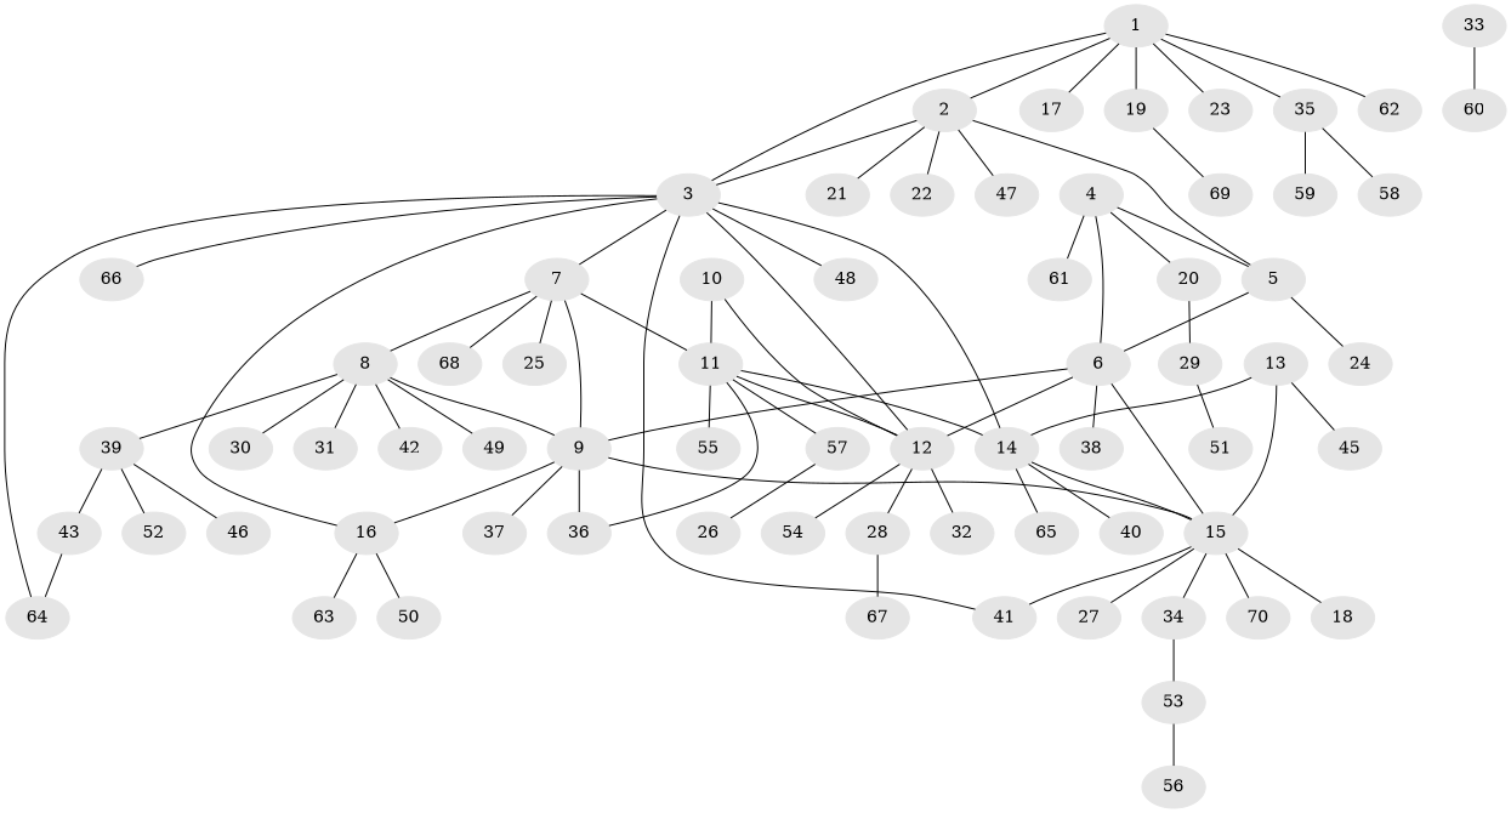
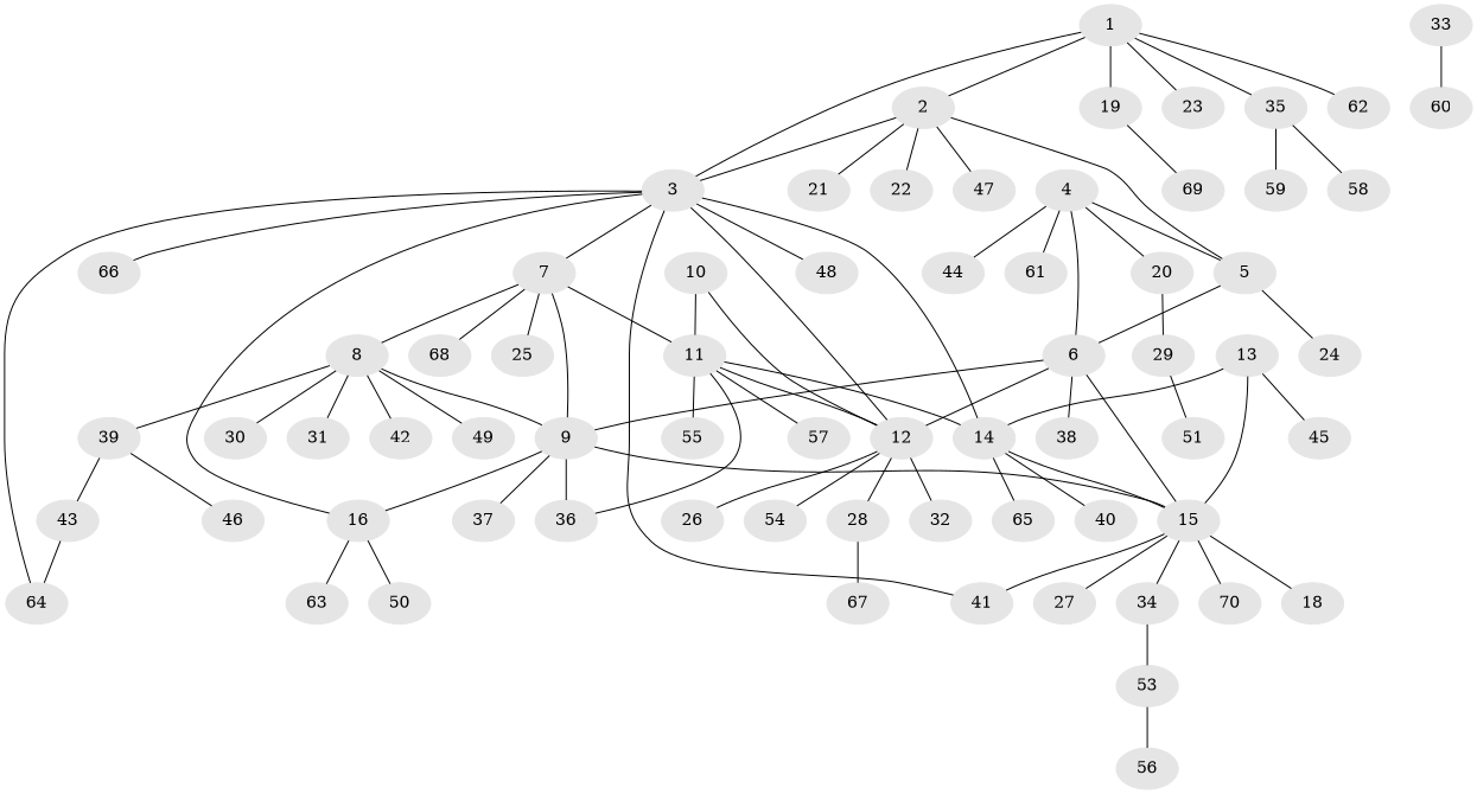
  graph {
    node [color=gray90 style=filled]
    1
    2
    3
-   17
    19
    23
    35
    62
    5
    21
    22
    47
    7
    12
    14
    16
    41
    48
    64
    66
    69
    58
    59
    6
    24
    9
    8
    11
    25
    68
    26
    28
    32
    54
    15
    40
    65
    50
    63
    4
    20
+   44
    61
    38
    29
    36
    37
    18
    27
    34
    70
    33
    60
    30
    31
    39
    42
    49
    55
    57
    43
    46
-   52
    10
    67
    13
    45
    53
    51
    56
    1 -- 2
    1 -- 3
-   1 -- 17
    1 -- 19
    1 -- 23
    1 -- 35
    1 -- 62
    2 -- 3
    2 -- 5
    2 -- 21
    2 -- 22
    2 -- 47
    3 -- 7
    3 -- 12
    3 -- 14
    3 -- 16
    3 -- 41
    3 -- 48
    3 -- 64
    3 -- 66
    19 -- 69
    35 -- 58
    35 -- 59
    5 -- 6
    5 -- 24
    7 -- 9
    7 -- 8
    7 -- 11
    7 -- 25
    7 -- 68
-   57 -- 26
+   12 -- 26
    12 -- 28
    12 -- 32
    12 -- 54
    14 -- 15
    14 -- 40
    14 -- 65
    16 -- 50
    16 -- 63
    6 -- 12
    6 -- 9
    6 -- 15
    6 -- 38
    9 -- 16
    9 -- 15
    9 -- 36
    9 -- 37
    8 -- 9
    8 -- 30
    8 -- 31
    8 -- 39
    8 -- 42
    8 -- 49
    11 -- 12
    11 -- 14
    11 -- 36
    11 -- 55
    11 -- 57
    28 -- 67
    15 -- 41
    15 -- 18
    15 -- 27
    15 -- 34
    15 -- 70
    4 -- 5
    4 -- 6
    4 -- 20
+   4 -- 44
    4 -- 61
    20 -- 29
    29 -- 51
    34 -- 53
    33 -- 60
    39 -- 43
    39 -- 46
-   39 -- 52
    43 -- 64
    10 -- 12
    10 -- 11
    13 -- 14
    13 -- 15
    13 -- 45
    53 -- 56
  }
